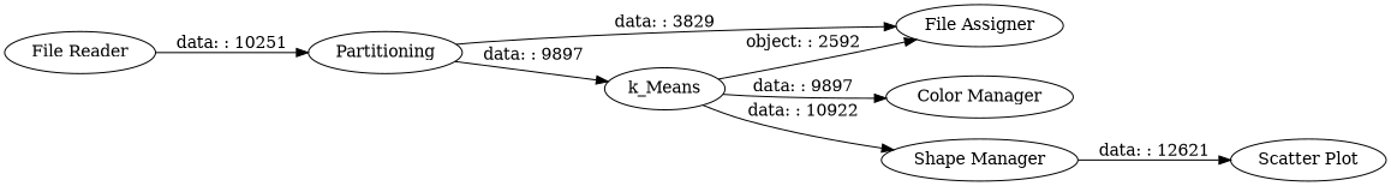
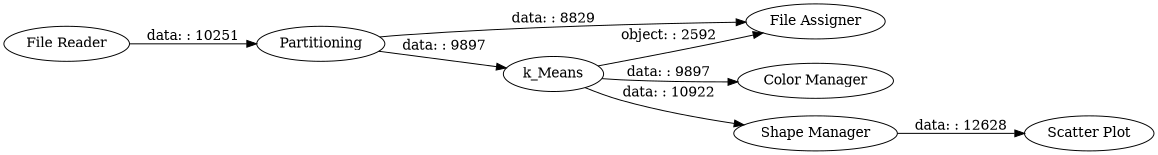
  digraph {
    rankdir=LR
    n1 [label="Color Manager"]
    n2 [label="Shape Manager"]
    n3 [label="Scatter Plot"]
    n4 [label=Partitioning]
    n5 [label="File Assigner"]
    n6 [label=k_Means]
    n7 [label="File Reader"]
-   n2 -> n3 [label="data: : 12621"]
-   n4 -> n5 [label="data: : 3829"]
+   n2 -> n3 [label="data: : 12628"]
+   n4 -> n5 [label="data: : 8829"]
    n4 -> n6 [label="data: : 9897"]
    n6 -> n1 [label="data: : 9897"]
    n6 -> n2 [label="data: : 10922"]
    n6 -> n5 [label="object: : 2592"]
    n7 -> n4 [label="data: : 10251"]
  }
